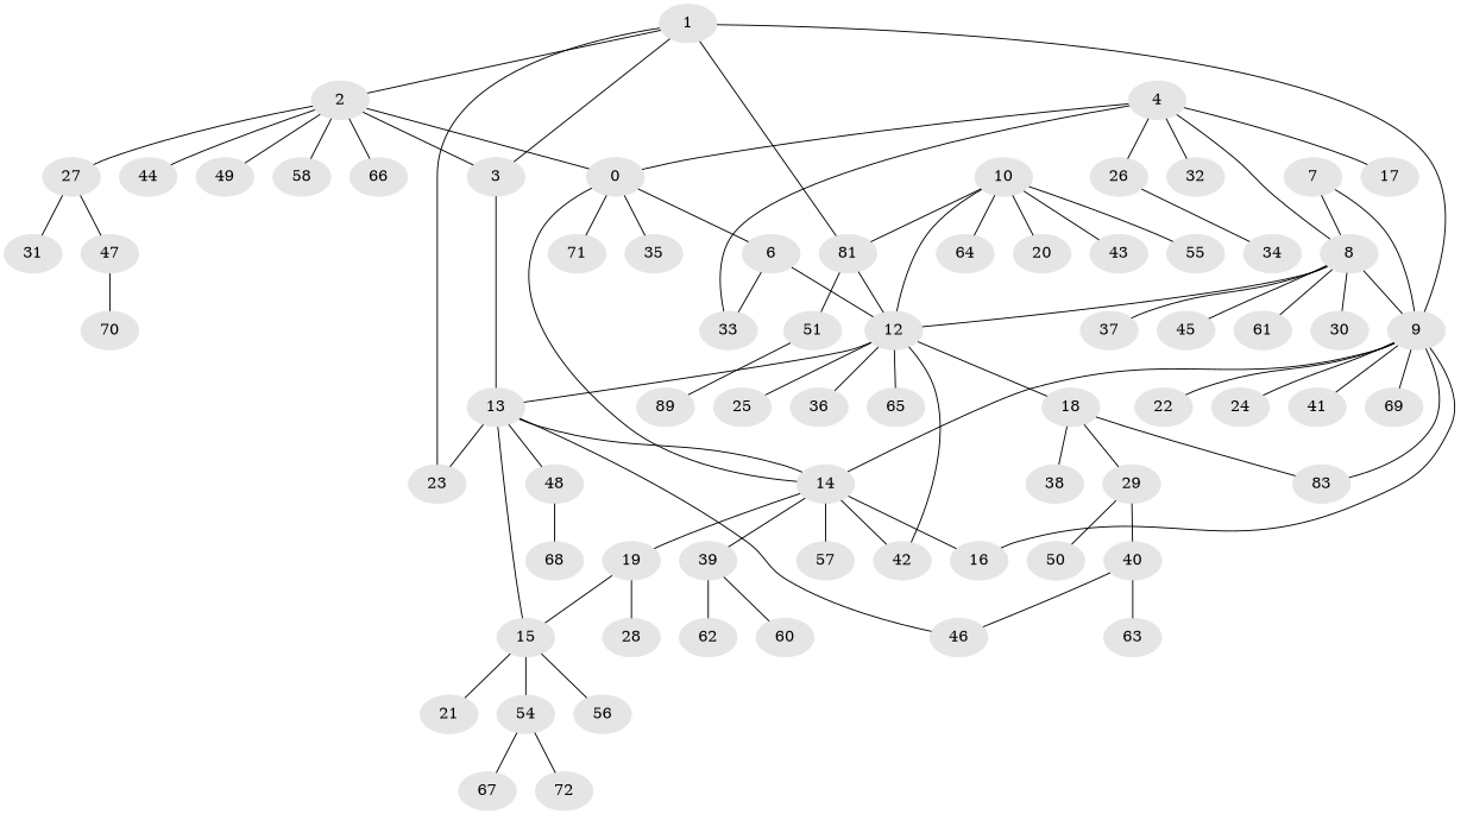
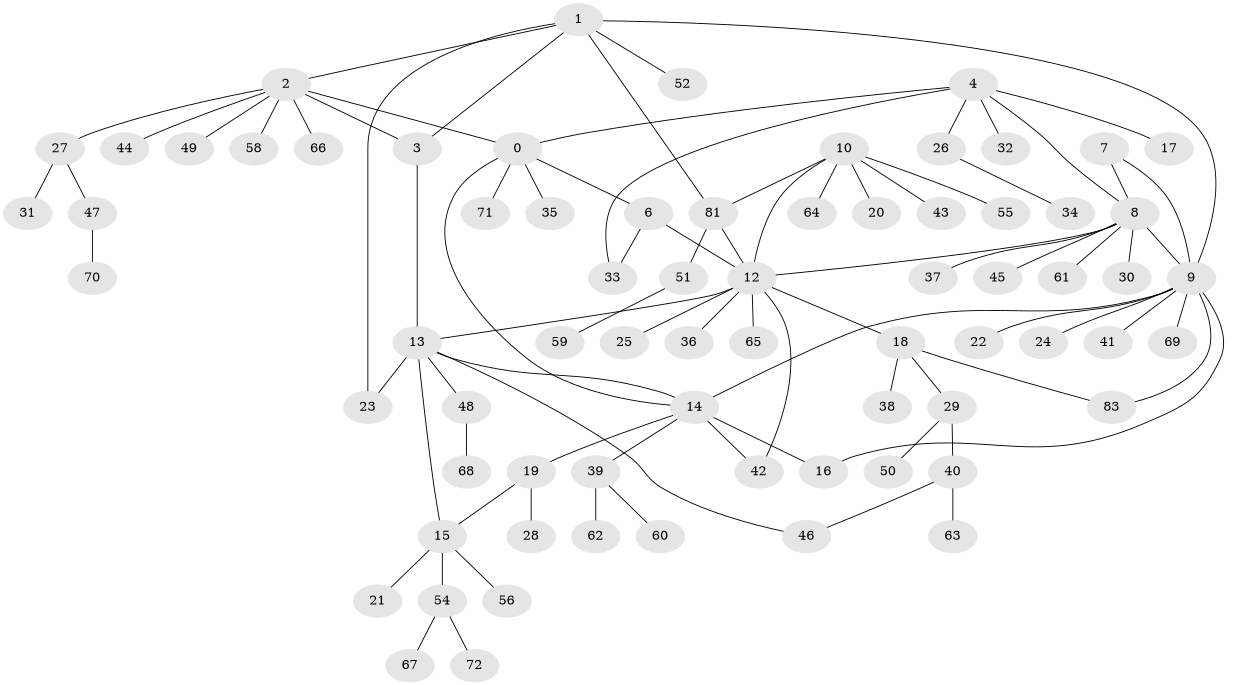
  graph {
    node [color=gray90 style=filled]
    1
    2
    3
    9
    n5 [label=81]
    23
+   52
    n8 [label=0]
    27
    44
    49
    58
    66
    13
    14
    16
    22
    24
    41
    n20 [label=83]
    69
    12
    51
    6
    35
    71
    31
    47
    15
    46
    48
    4
    8
    17
    26
    32
    33
    30
    37
    45
    61
    34
    42
    19
    39
-   57
    18
    25
    36
    65
    7
    10
    20
    43
    55
    64
-   59 [label=89]
+   59
    29
    38
    21
    54
    56
    68
    28
    60
    62
    67
    72
    40
    50
    70
    63
    1 -- 2
    1 -- 3
    1 -- 9
    1 -- n5
    1 -- 23
+   1 -- 52
    2 -- 3
    2 -- n8
    2 -- 27
    2 -- 44
    2 -- 49
    2 -- 58
    2 -- 66
    3 -- 13
    9 -- 14
    9 -- 16
    9 -- 22
    9 -- 24
    9 -- 41
    9 -- n20
    9 -- 69
    n5 -- 12
    n5 -- 51
    n8 -- 14
    n8 -- 6
    n8 -- 35
    n8 -- 71
    27 -- 31
    27 -- 47
    13 -- 23
    13 -- 14
    13 -- 15
    13 -- 46
    13 -- 48
    14 -- 16
    14 -- 42
    14 -- 19
    14 -- 39
-   14 -- 57
    12 -- 13
    12 -- 42
    12 -- 18
    12 -- 25
    12 -- 36
    12 -- 65
    51 -- 59
    6 -- 12
    6 -- 33
    47 -- 70
    15 -- 21
    15 -- 54
    15 -- 56
    48 -- 68
    4 -- n8
    4 -- 8
    4 -- 17
    4 -- 26
    4 -- 32
    4 -- 33
    8 -- 9
    8 -- 12
    8 -- 30
    8 -- 37
    8 -- 45
    8 -- 61
    26 -- 34
    19 -- 15
    19 -- 28
    39 -- 60
    39 -- 62
    18 -- n20
    18 -- 29
    18 -- 38
    7 -- 9
    7 -- 8
    10 -- n5
    10 -- 12
    10 -- 20
    10 -- 43
    10 -- 55
    10 -- 64
    29 -- 40
    29 -- 50
    54 -- 67
    54 -- 72
    40 -- 46
    40 -- 63
  }
